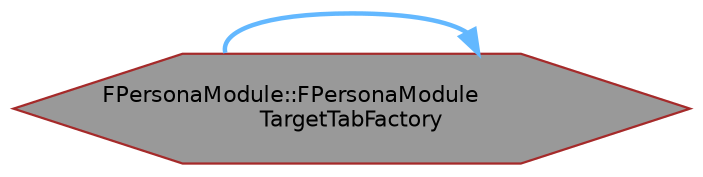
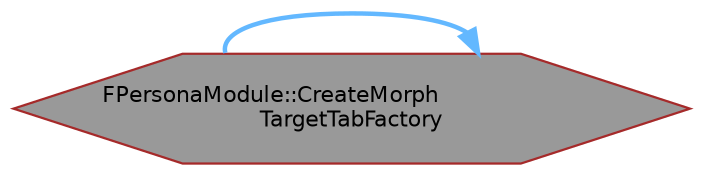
  digraph {
    rankdir=LR
-   n1 [color=brown fillcolor=grey60 fontcolor=black fontname=Helvetica fontsize=10 height=0.2 label="FPersonaModule::FPersonaModule\lTargetTabFactory" shape=hexagon style=filled width=0.4]
+   n1 [color=brown fillcolor=grey60 fontcolor=black fontname=Helvetica fontsize=10 height=0.2 label="FPersonaModule::CreateMorph\lTargetTabFactory" shape=hexagon style=filled width=0.4]
    n1 -> n1 [color=steelblue1 fontname=Helvetica fontsize=10 labelfontname=Helvetica labelfontsize=10 style=bold]
  }
